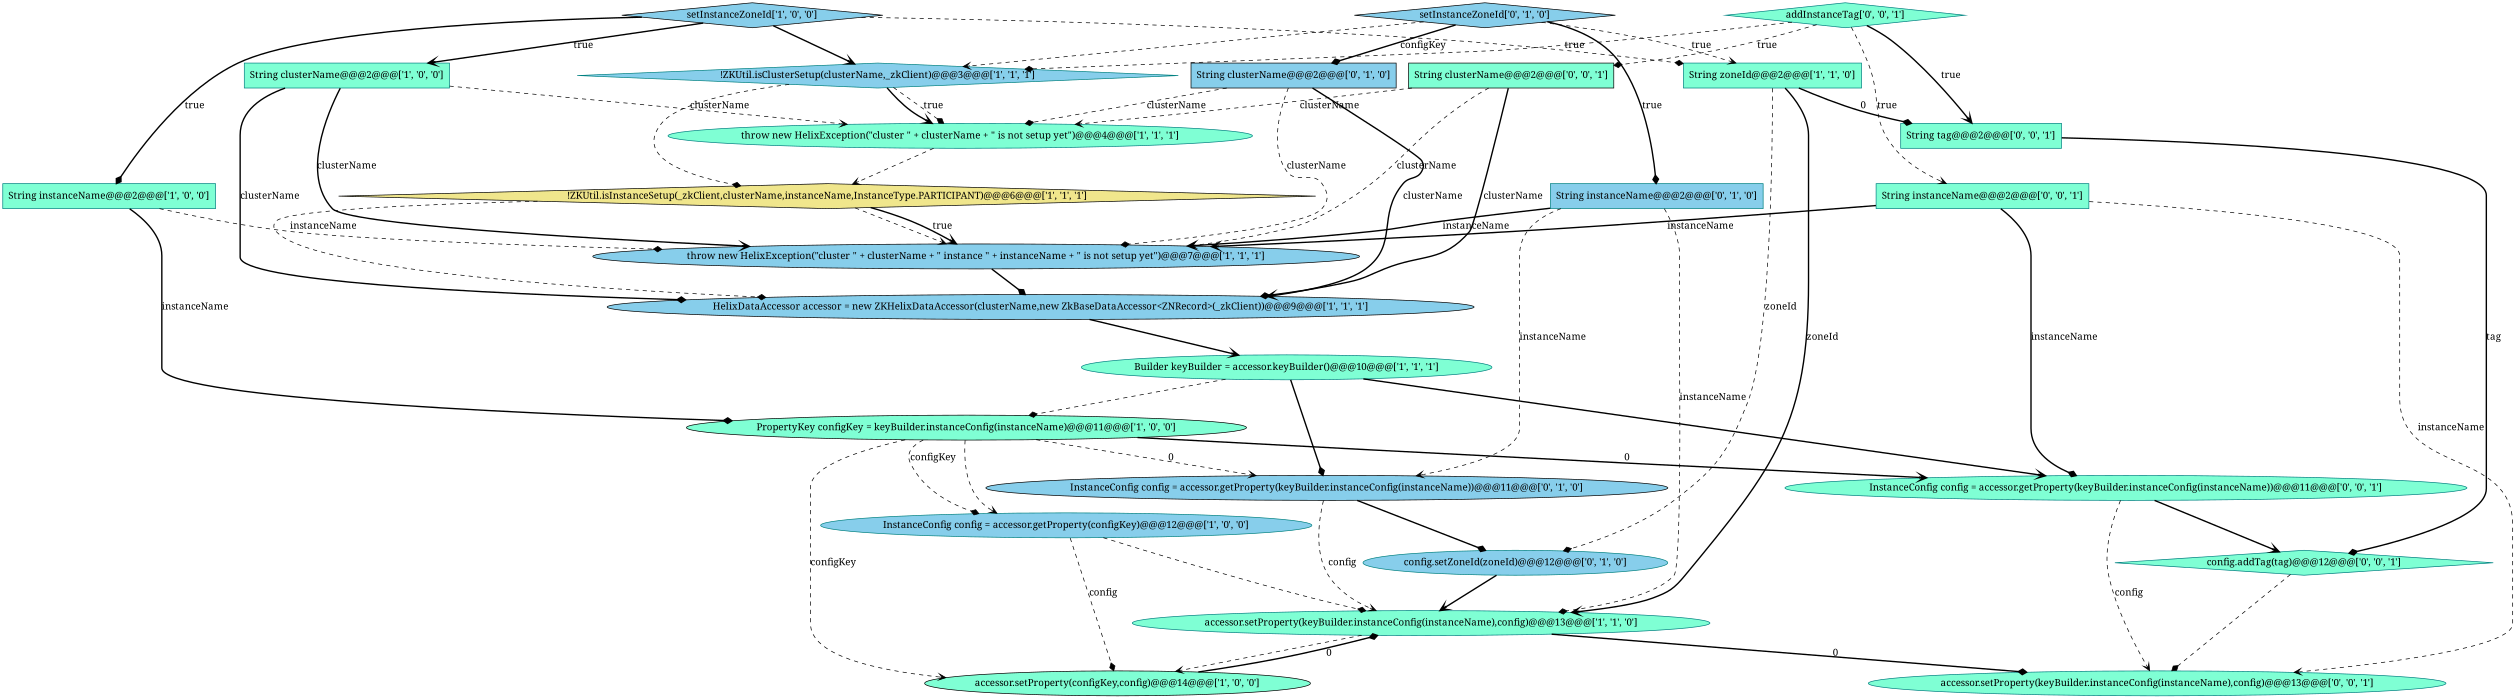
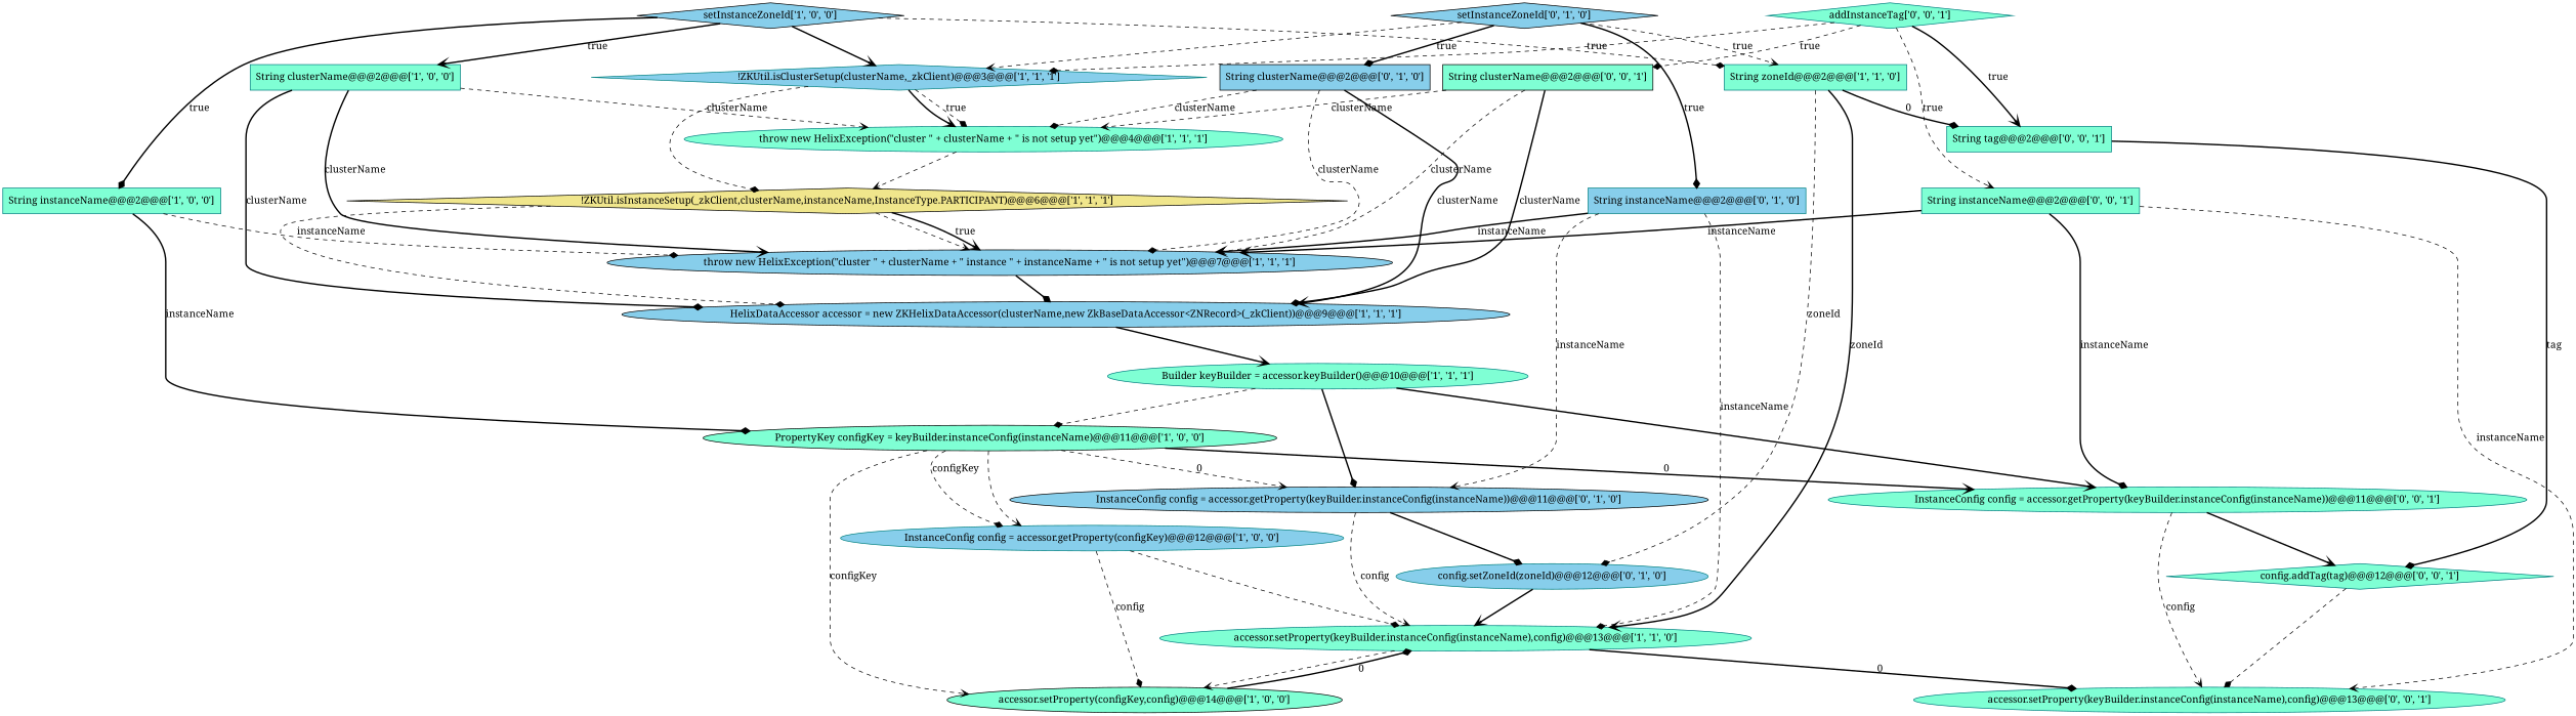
  digraph {
    fontname="Noto Serif"
    node [color=teal fillcolor=aquamarine fontname="Noto Serif" shape=ellipse style=filled]
    edge [arrowhead=vee fontname="Noto Serif" style=dashed]
    n1 [color=black fillcolor=skyblue label="InstanceConfig config = accessor.getProperty(keyBuilder.instanceConfig(instanceName))@@@11@@@['0', '1', '0']"]
    n2 [label="accessor.setProperty(keyBuilder.instanceConfig(instanceName),config)@@@13@@@['1', '1', '0']"]
    n3 [fillcolor=skyblue label="config.setZoneId(zoneId)@@@12@@@['0', '1', '0']"]
    n4 [label="accessor.setProperty(keyBuilder.instanceConfig(instanceName),config)@@@13@@@['0', '0', '1']"]
    n5 [color=black label="accessor.setProperty(configKey,config)@@@14@@@['1', '0', '0']"]
    n6 [color=black fillcolor=khaki label="!ZKUtil.isInstanceSetup(_zkClient,clusterName,instanceName,InstanceType.PARTICIPANT)@@@6@@@['1', '1', '1']" shape=diamond]
    n7 [color=black fillcolor=skyblue label="throw new HelixException(\"cluster \" + clusterName + \" instance \" + instanceName + \" is not setup yet\")@@@7@@@['1', '1', '1']"]
    n8 [color=black fillcolor=skyblue label="HelixDataAccessor accessor = new ZKHelixDataAccessor(clusterName,new ZkBaseDataAccessor<ZNRecord>(_zkClient))@@@9@@@['1', '1', '1']"]
    n9 [label="Builder keyBuilder = accessor.keyBuilder()@@@10@@@['1', '1', '1']"]
    n10 [label="InstanceConfig config = accessor.getProperty(keyBuilder.instanceConfig(instanceName))@@@11@@@['0', '0', '1']"]
    n11 [color=black label="PropertyKey configKey = keyBuilder.instanceConfig(instanceName)@@@11@@@['1', '0', '0']"]
    n12 [label="config.addTag(tag)@@@12@@@['0', '0', '1']" shape=diamond]
    n13 [fillcolor=skyblue label="InstanceConfig config = accessor.getProperty(configKey)@@@12@@@['1', '0', '0']"]
    n14 [color=black fillcolor=skyblue label="String clusterName@@@2@@@['0', '1', '0']" shape=box]
    n15 [label="throw new HelixException(\"cluster \" + clusterName + \" is not setup yet\")@@@4@@@['1', '1', '1']"]
    n16 [label="String clusterName@@@2@@@['1', '0', '0']" shape=box]
    n17 [label="String instanceName@@@2@@@['1', '0', '0']" shape=box]
    n18 [label="String zoneId@@@2@@@['1', '1', '0']" shape=box]
    n19 [label="String tag@@@2@@@['0', '0', '1']" shape=box]
    n20 [color=black fillcolor=skyblue label="setInstanceZoneId['1', '0', '0']" shape=diamond]
    n21 [fillcolor=skyblue label="!ZKUtil.isClusterSetup(clusterName,_zkClient)@@@3@@@['1', '1', '1']" shape=diamond]
    n22 [color=black fillcolor=skyblue label="setInstanceZoneId['0', '1', '0']" shape=diamond]
    n23 [fillcolor=skyblue label="String instanceName@@@2@@@['0', '1', '0']" shape=box]
    n24 [label="String instanceName@@@2@@@['0', '0', '1']" shape=box]
    n25 [label="addInstanceTag['0', '0', '1']" shape=diamond]
    n26 [color=black label="String clusterName@@@2@@@['0', '0', '1']" shape=box]
    n1 -> n2 [label=config]
    n1 -> n3 [arrowhead=diamond style=bold]
    n2 -> n4 [arrowhead=diamond label=0 style=bold]
    n2 -> n5
    n3 -> n2 [style=bold]
    n5 -> n2 [arrowhead=diamond label=0 style=bold]
    n6 -> n7
    n6 -> n7 [label=true style=bold]
    n6 -> n8 [arrowhead=diamond]
    n7 -> n8 [arrowhead=diamond style=bold]
    n8 -> n9 [style=bold]
    n9 -> n1 [arrowhead=diamond style=bold]
    n9 -> n10 [style=bold]
    n9 -> n11 [arrowhead=diamond]
    n10 -> n4 [label=config]
    n10 -> n12 [style=bold]
    n11 -> n1 [label=0]
    n11 -> n5 [label=configKey]
    n11 -> n10 [label=0 style=bold]
    n11 -> n13 [arrowhead=diamond label=configKey]
    n11 -> n13
    n12 -> n4 [arrowhead=diamond]
    n13 -> n2 [arrowhead=diamond]
    n13 -> n5 [arrowhead=diamond label=config]
    n14 -> n7 [arrowhead=diamond label=clusterName]
    n14 -> n8 [label=clusterName style=bold]
    n14 -> n15 [arrowhead=diamond label=clusterName]
    n15 -> n6
    n16 -> n7 [label=clusterName style=bold]
    n16 -> n8 [arrowhead=diamond label=clusterName style=bold]
    n16 -> n15 [label=clusterName]
    n17 -> n7 [arrowhead=diamond label=instanceName]
    n17 -> n11 [arrowhead=diamond label=instanceName style=bold]
    n18 -> n2 [label=zoneId style=bold]
    n18 -> n3 [arrowhead=diamond label=zoneId]
    n18 -> n19 [arrowhead=diamond label=0 style=bold]
    n19 -> n12 [arrowhead=diamond label=tag style=bold]
    n20 -> n16 [label=true style=bold]
    n20 -> n17 [arrowhead=diamond label=true style=bold]
    n20 -> n18 [arrowhead=diamond label=true]
    n20 -> n21 [style=bold]
    n21 -> n6 [arrowhead=diamond]
    n21 -> n15 [arrowhead=diamond label=true]
    n21 -> n15 [style=bold]
-   n22 -> n14 [arrowhead=diamond label=configKey style=bold]
+   n22 -> n14 [arrowhead=diamond label=true style=bold]
    n22 -> n18 [label=true]
    n22 -> n21
    n22 -> n23 [arrowhead=diamond label=true style=bold]
    n23 -> n1 [label=instanceName]
    n23 -> n2 [arrowhead=diamond label=instanceName]
    n23 -> n7 [label=instanceName style=bold]
    n24 -> n4 [label=instanceName]
    n24 -> n7 [label=instanceName style=bold]
    n24 -> n10 [arrowhead=diamond label=instanceName style=bold]
    n25 -> n19 [label=true style=bold]
    n25 -> n21 [arrowhead=diamond]
    n25 -> n24 [label=true]
    n25 -> n26 [arrowhead=diamond label=true]
    n26 -> n7 [label=clusterName]
    n26 -> n8 [arrowhead=diamond label=clusterName style=bold]
    n26 -> n15 [label=clusterName]
  }
